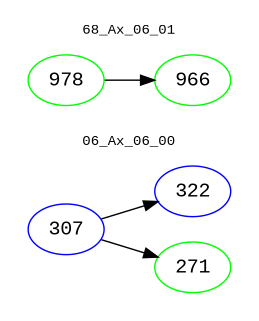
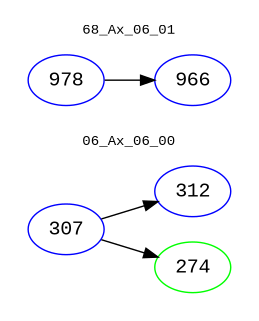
  digraph {
    fontname="Liberation Mono"
    rankdir=LR
    node [color=blue fontname="Liberation Mono"]
    edge [color=black fontname="Liberation Mono"]
    n1 [label=307]
-   n2 [color=green label=271]
-   n3 [label=322]
-   n4 [color=green label=978]
-   n5 [color=green label=966]
+   n2 [color=green label=274]
+   n3 [label=312]
+   n4 [label=978]
+   n5 [label=966]
    subgraph cluster_1 {
      color=white
      fontsize=10
      label="06_Ax_06_00"
      n1
      n2
      n3
    }
    subgraph cluster_2 {
      color=white
      fontsize=10
      label="68_Ax_06_01"
      n4
      n5
    }
    n1 -> n2
    n1 -> n3
    n4 -> n5
  }
